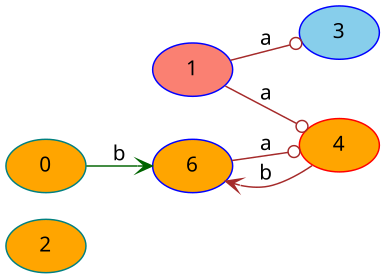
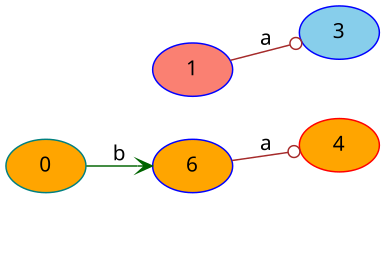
  strict digraph {
    fontname="Noto Sans"
    rankdir=LR
    node [color=blue fillcolor=orange fontname="Noto Sans" style=filled]
    edge [arrowhead=odot color=brown fontname="Noto Sans"]
-   2 [color=teal]
    6
    0 [color=teal]
    4 [color=red]
    1 [fillcolor=salmon]
    3 [fillcolor=skyblue]
    6 -> 4 [label=a]
    0 -> 6 [arrowhead=vee color=darkgreen label=b]
-   4 -> 6 [arrowhead=vee label=b]
-   1 -> 4 [label=a]
    1 -> 3 [label=a]
  }
